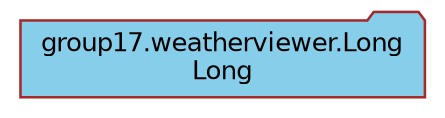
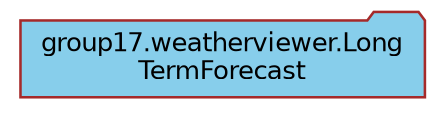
  digraph {
    rankdir=LR
-   n1 [color=brown fillcolor=skyblue fontname=Helvetica fontsize=10 height=0.2 label="group17.weatherviewer.Long\lLong" shape=folder style=filled width=0.4]
+   n1 [color=brown fillcolor=skyblue fontname=Helvetica fontsize=10 height=0.2 label="group17.weatherviewer.Long\lTermForecast" shape=folder style=filled width=0.4]
  }
